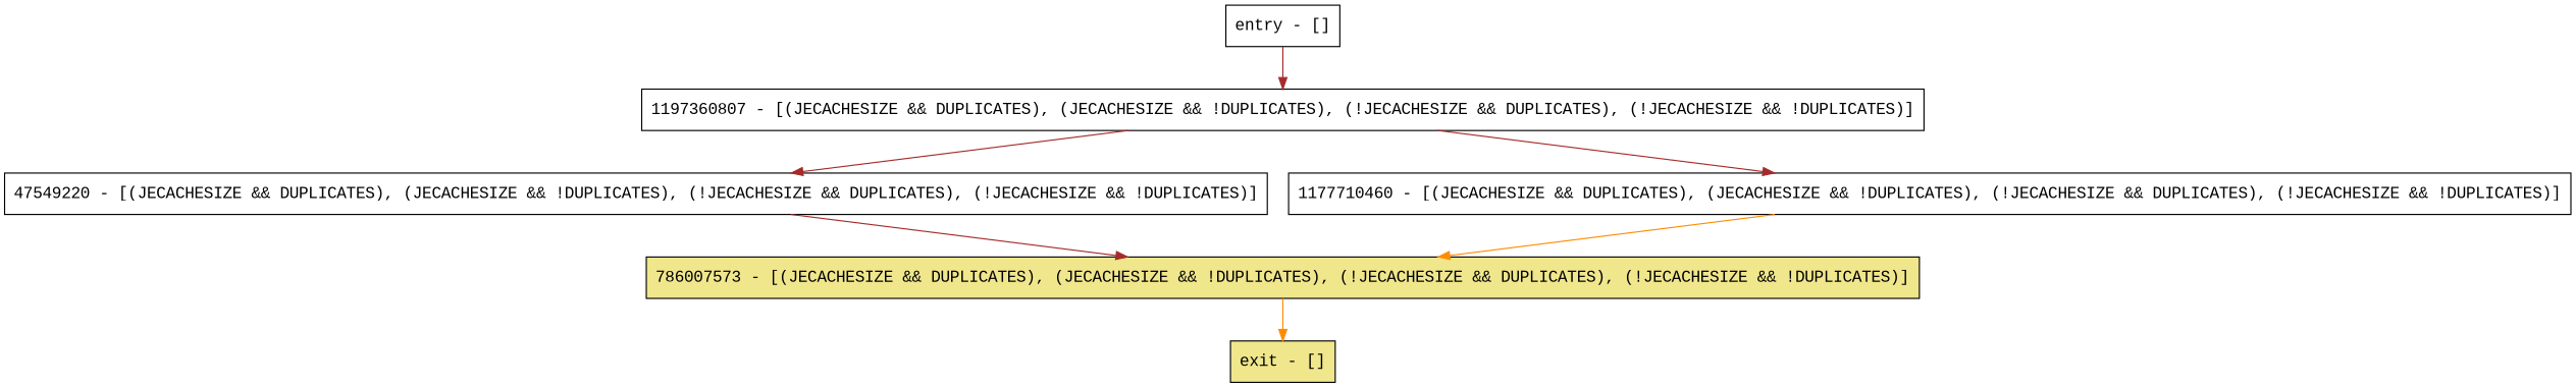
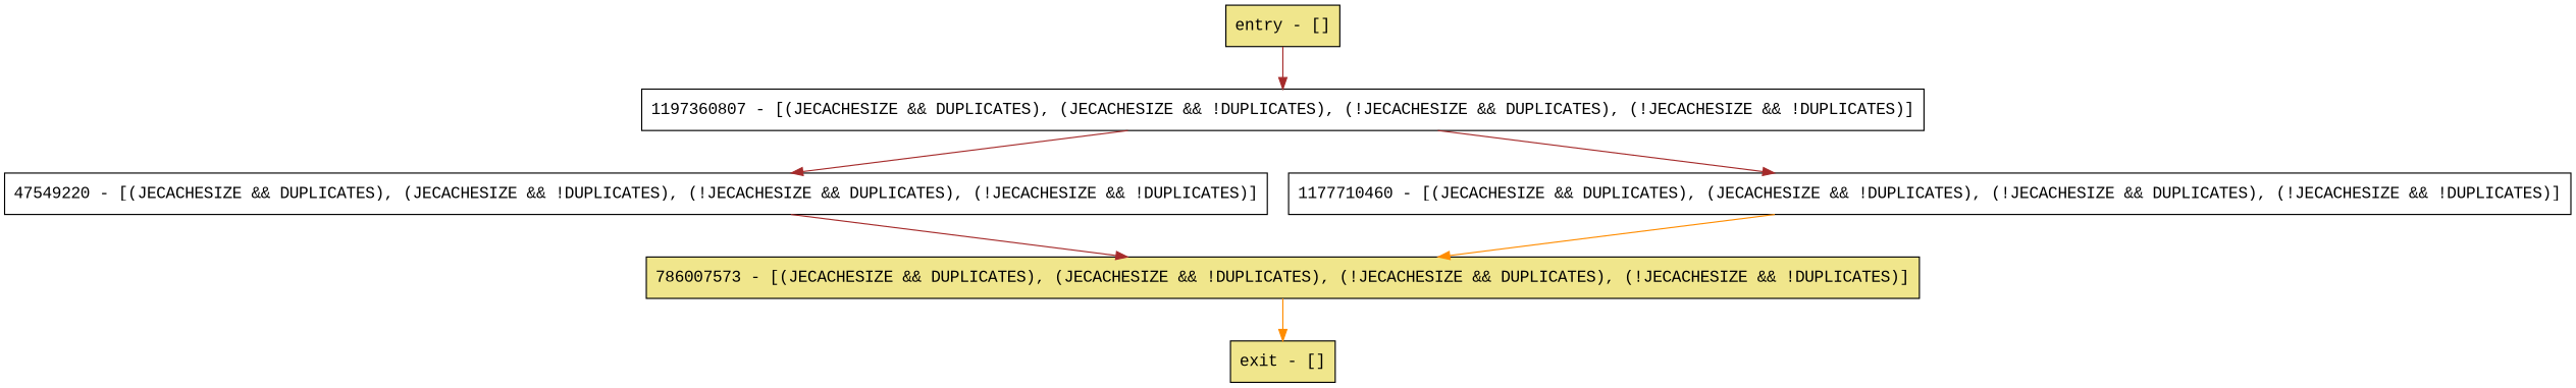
  digraph {
    fontname="Liberation Mono"
    node [shape=record style=filled fillcolor=khaki fontname="Liberation Mono"]
    edge [color=brown fontname="Liberation Mono"]
-   n1 [label="entry - []" fillcolor=white]
+   n1 [label="entry - []"]
    n2 [label="1197360807 - [(JECACHESIZE && DUPLICATES), (JECACHESIZE && !DUPLICATES), (!JECACHESIZE && DUPLICATES), (!JECACHESIZE && !DUPLICATES)]" fillcolor=white]
    n3 [label="exit - []"]
    n4 [label="786007573 - [(JECACHESIZE && DUPLICATES), (JECACHESIZE && !DUPLICATES), (!JECACHESIZE && DUPLICATES), (!JECACHESIZE && !DUPLICATES)]"]
    n5 [label="47549220 - [(JECACHESIZE && DUPLICATES), (JECACHESIZE && !DUPLICATES), (!JECACHESIZE && DUPLICATES), (!JECACHESIZE && !DUPLICATES)]" fillcolor=white]
    n6 [label="1177710460 - [(JECACHESIZE && DUPLICATES), (JECACHESIZE && !DUPLICATES), (!JECACHESIZE && DUPLICATES), (!JECACHESIZE && !DUPLICATES)]" fillcolor=white]
    n1 -> n2
    n2 -> n5
    n2 -> n6
    n4 -> n3 [color=darkorange]
    n5 -> n4
    n6 -> n4 [color=darkorange]
  }
